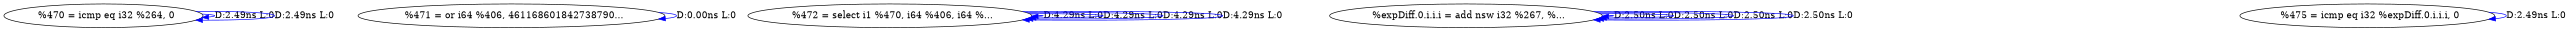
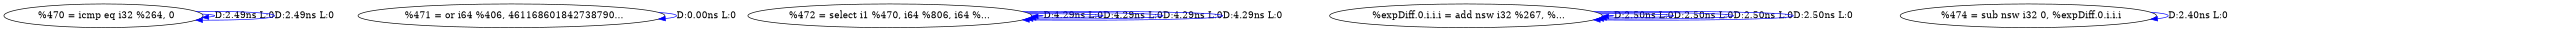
  digraph {
    edge [color=blue]
    n1 [label="  %470 = icmp eq i32 %264, 0"]
    n2 [label="  %471 = or i64 %406, 461168601842738790..."]
-   n3 [label="  %472 = select i1 %470, i64 %406, i64 %..."]
+   n3 [label="%472 = select i1 %470, i64 %806, i64 %..."]
    n4 [label="  %expDiff.0.i.i.i = add nsw i32 %267, %..."]
-   n6 [label="  %475 = icmp eq i32 %expDiff.0.i.i.i, 0"]
+   n5 [label="  %474 = sub nsw i32 0, %expDiff.0.i.i.i"]
    n1 -> n1 [label="D:2.49ns L:0"]
    n1 -> n1 [label="D:2.49ns L:0"]
    n2 -> n2 [label="D:0.00ns L:0"]
    n3 -> n3 [label="D:4.29ns L:0"]
    n3 -> n3 [label="D:4.29ns L:0"]
    n3 -> n3 [label="D:4.29ns L:0"]
    n3 -> n3 [label="D:4.29ns L:0"]
    n4 -> n4 [label="D:2.50ns L:0"]
    n4 -> n4 [label="D:2.50ns L:0"]
    n4 -> n4 [label="D:2.50ns L:0"]
    n4 -> n4 [label="D:2.50ns L:0"]
-   n6 -> n6 [label="D:2.49ns L:0"]
+   n5 -> n5 [label="D:2.40ns L:0"]
  }
